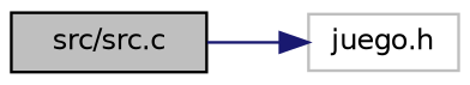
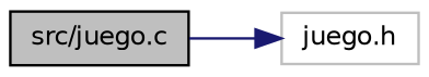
  digraph {
    rankdir=LR
    node [fontname=Helvetica fontsize=10 shape=record style=filled]
-   n1 [color=black fillcolor=grey75 fontcolor=black height=0.2 label="src/src.c" width=0.4]
+   n1 [color=black fillcolor=grey75 fontcolor=black height=0.2 label="src/juego.c" width=0.4]
    n2 [color=grey75 fillcolor=white height=0.2 label="juego.h" width=0.4]
    n1 -> n2 [color=midnightblue fontname=Helvetica fontsize=10 labelfontname=Helvetica labelfontsize=10 style=solid]
  }
